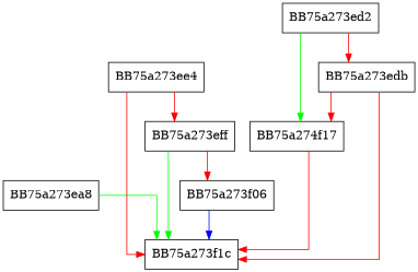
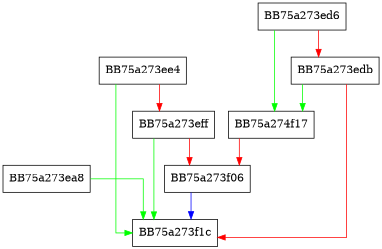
  digraph {
    splines=ortho
    node [shape=box]
    edge [color=green]
    BB75a273ea8
    BB75a273f1c
    n3 [label=BB75a274f17]
-   BB75a273ed2
+   BB75a273ed2 [label=BB75a273ed6]
    BB75a273edb
    BB75a273ee4
    BB75a273eff
    BB75a273f06
    BB75a273ea8 -> BB75a273f1c
-   n3 -> BB75a273f1c [color=red]
+   n3 -> BB75a273f06 [color=red]
    BB75a273ed2 -> n3
    BB75a273ed2 -> BB75a273edb [color=red]
    BB75a273edb -> BB75a273f1c [color=red]
-   BB75a273edb -> n3 [color=red]
-   BB75a273ee4 -> BB75a273f1c [color=red]
+   BB75a273edb -> n3
+   BB75a273ee4 -> BB75a273f1c
    BB75a273ee4 -> BB75a273eff [color=red]
    BB75a273eff -> BB75a273f1c
    BB75a273eff -> BB75a273f06 [color=red]
    BB75a273f06 -> BB75a273f1c [color=blue]
  }
